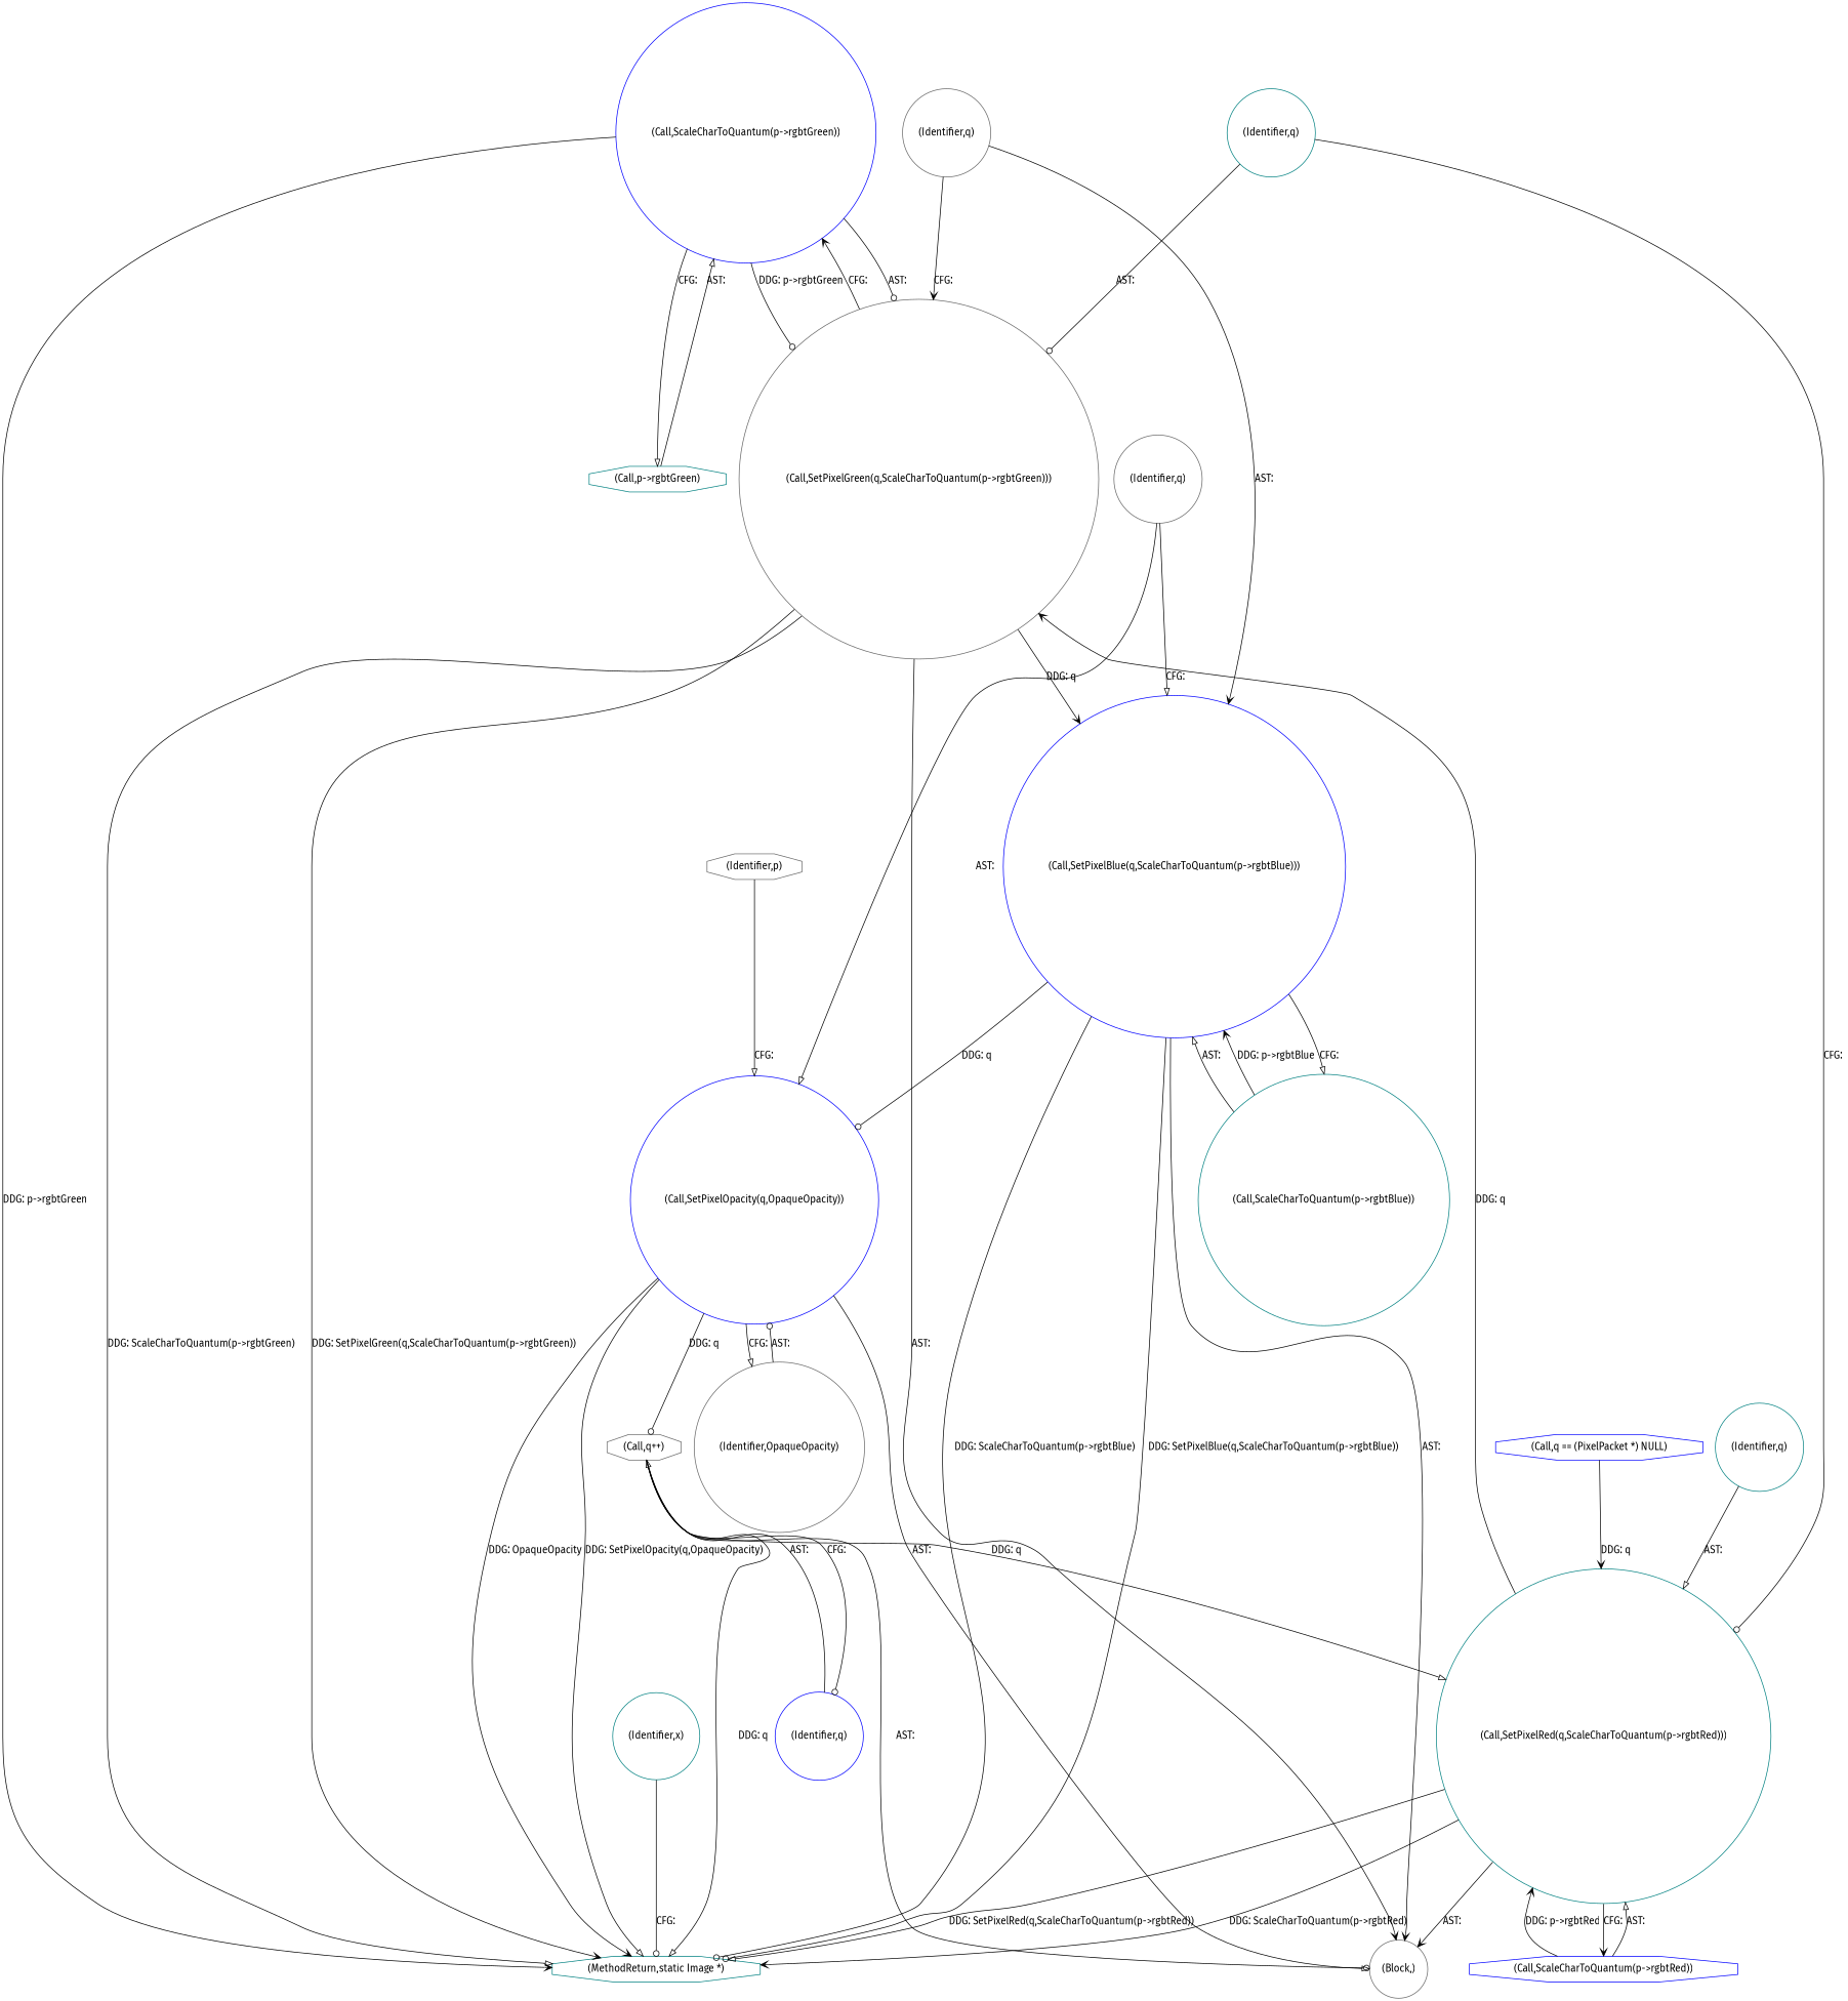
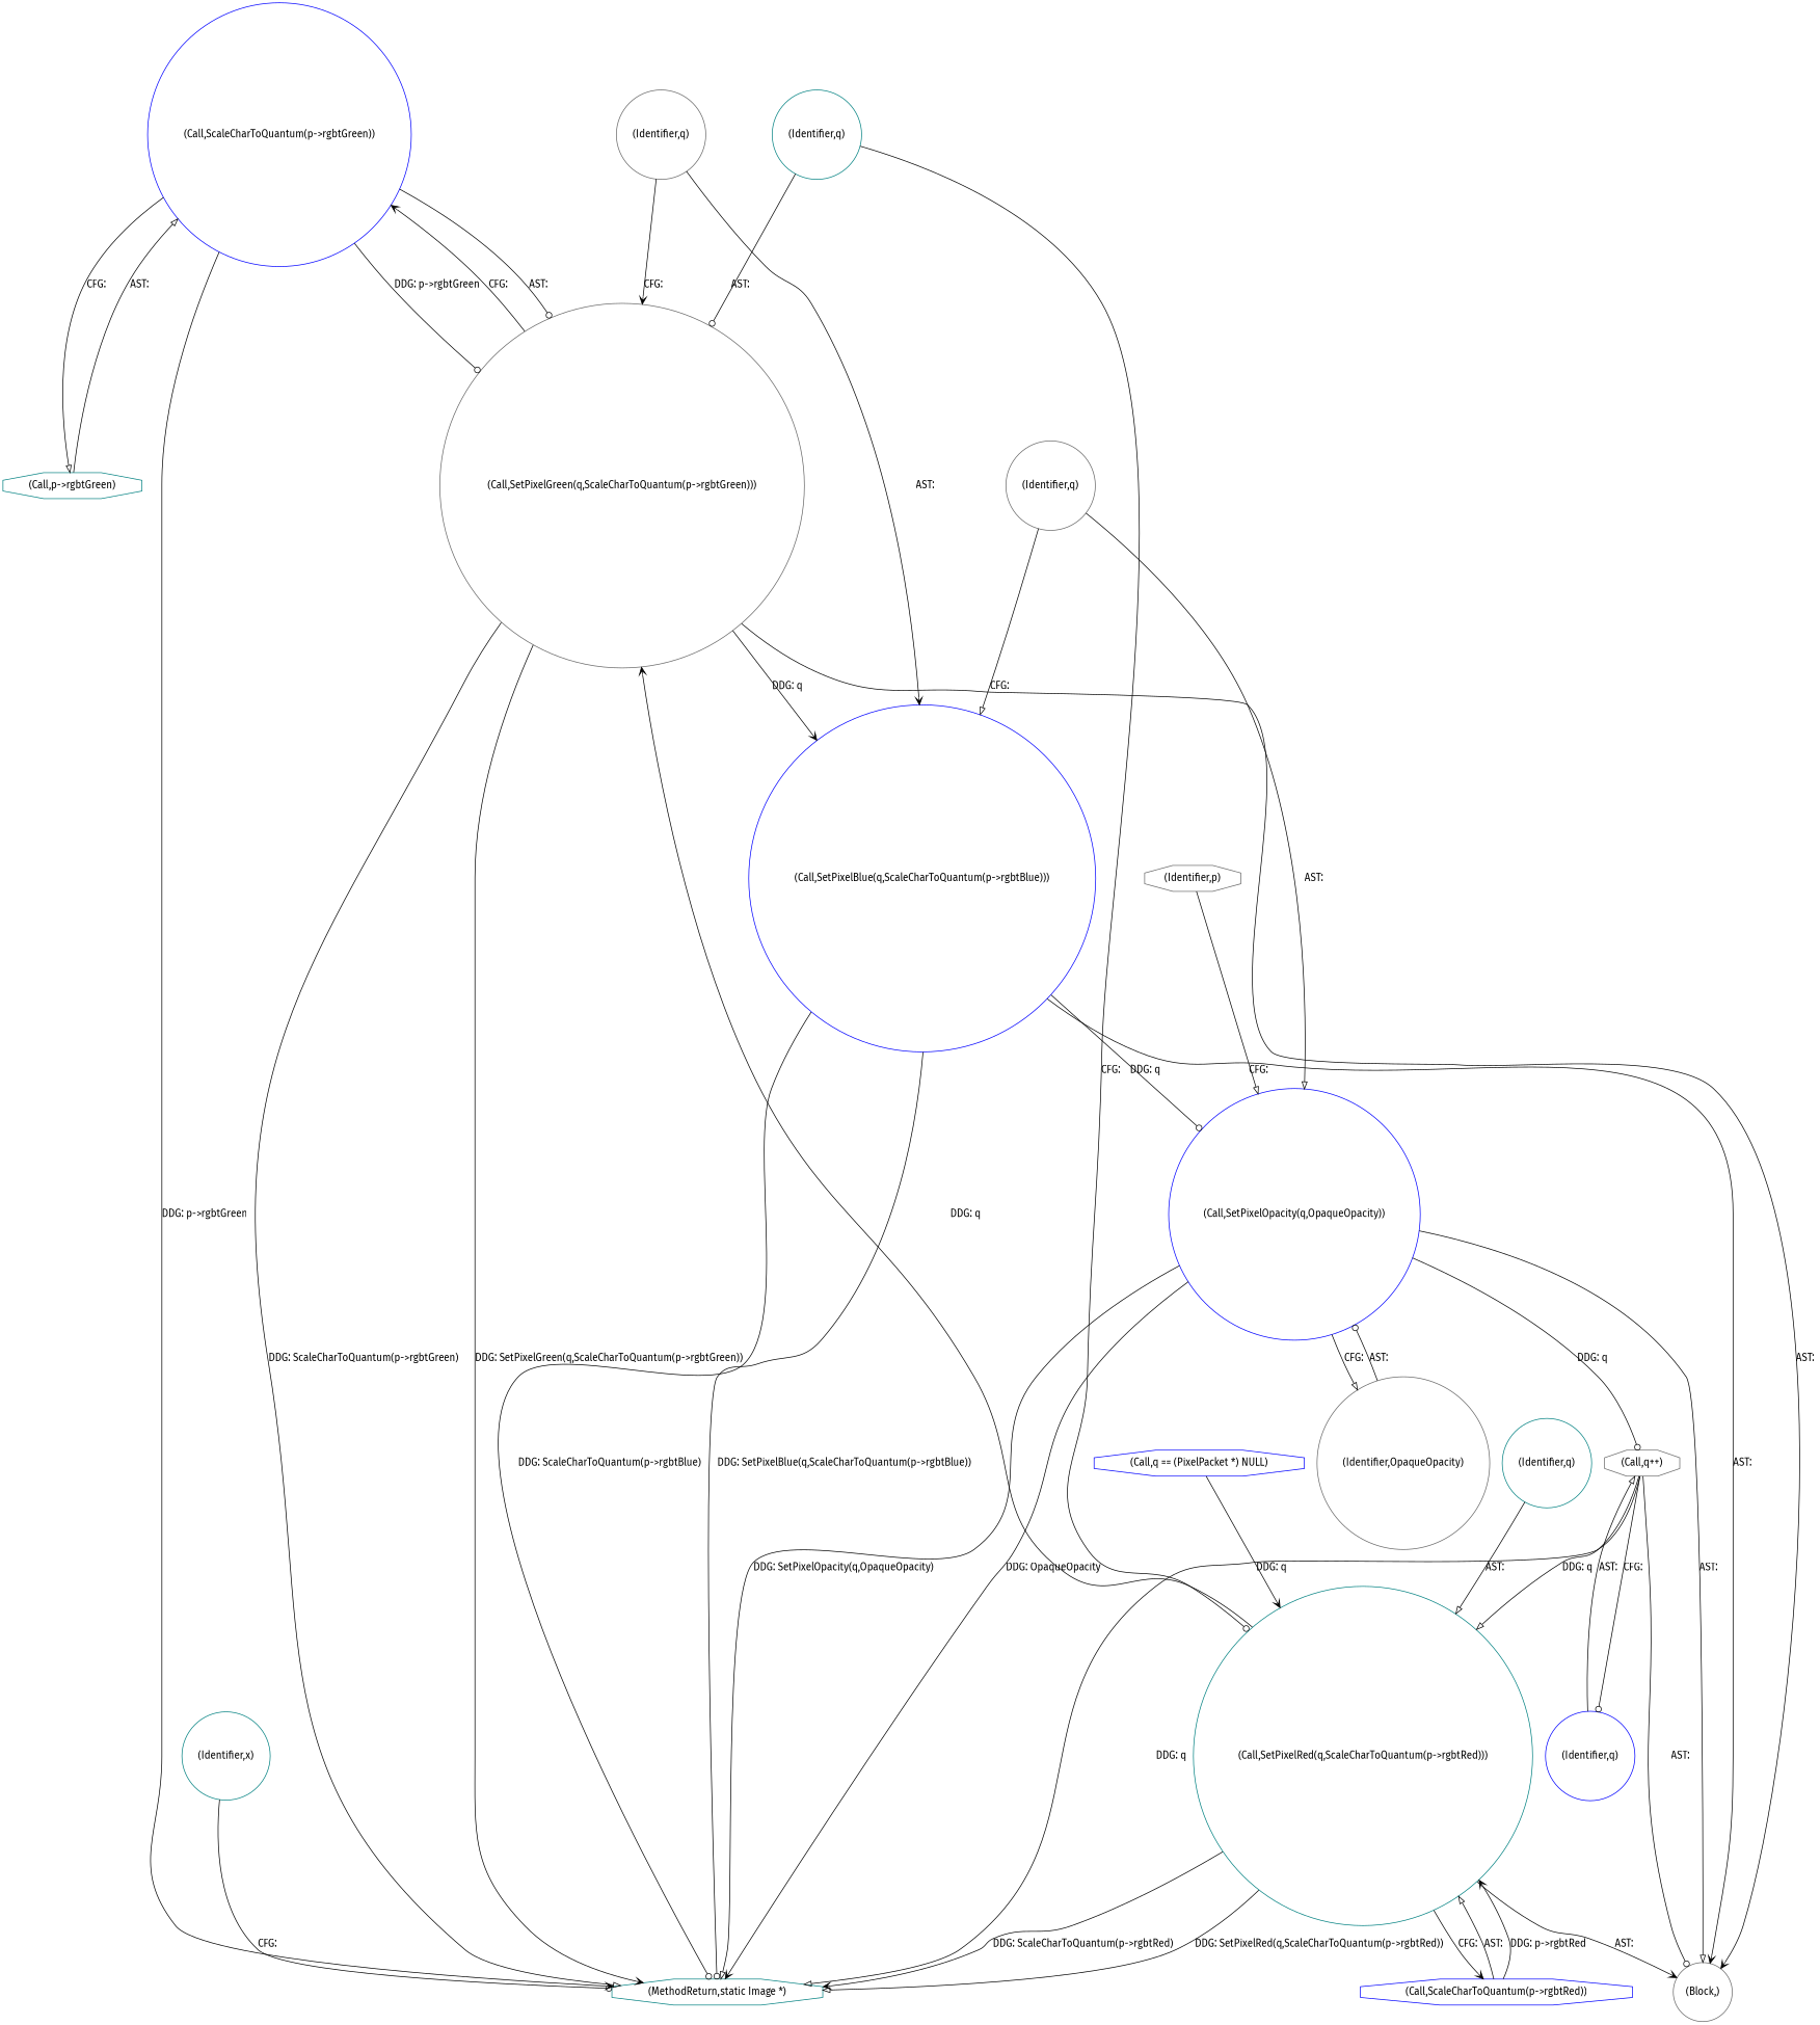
  digraph {
    fontname="Fira Sans"
    node [color=gray40 fontname="Fira Sans" shape=circle]
    edge [arrowhead=onormal fontname="Fira Sans"]
    n1 [color=blue label="(Call,ScaleCharToQuantum(p->rgbtGreen))"]
    n2 [label="(Call,SetPixelGreen(q,ScaleCharToQuantum(p->rgbtGreen)))"]
    n3 [color=teal label="(Call,p->rgbtGreen)" shape=octagon]
    n4 [color=teal label="(MethodReturn,static Image *)" shape=octagon]
    n5 [color=blue label="(Call,SetPixelBlue(q,ScaleCharToQuantum(p->rgbtBlue)))"]
    n6 [label="(Block,)"]
    n7 [color=blue label="(Call,SetPixelOpacity(q,OpaqueOpacity))"]
-   n8 [color=teal label="(Call,ScaleCharToQuantum(p->rgbtBlue))"]
    n9 [label="(Call,q++)" shape=octagon]
    n10 [label="(Identifier,OpaqueOpacity)"]
    n11 [color=teal label="(Call,SetPixelRed(q,ScaleCharToQuantum(p->rgbtRed)))"]
    n12 [color=blue label="(Identifier,q)"]
    n13 [color=blue label="(Call,ScaleCharToQuantum(p->rgbtRed))" shape=octagon]
    n14 [color=teal label="(Identifier,q)"]
    n15 [label="(Identifier,q)"]
    n16 [color=blue label="(Call,q == (PixelPacket *) NULL)" shape=octagon]
    n17 [label="(Identifier,p)" shape=octagon]
    n18 [label="(Identifier,q)"]
    n19 [color=teal label="(Identifier,x)"]
    n20 [color=teal label="(Identifier,q)"]
    n1 -> n2 [arrowhead=odot label="AST: "]
    n1 -> n2 [arrowhead=odot label="DDG: p->rgbtGreen"]
    n1 -> n3 [label="CFG: "]
    n1 -> n4 [arrowhead=vee label="DDG: p->rgbtGreen"]
    n2 -> n1 [arrowhead=vee label="CFG: "]
    n2 -> n4 [label="DDG: ScaleCharToQuantum(p->rgbtGreen)"]
    n2 -> n4 [arrowhead=vee label="DDG: SetPixelGreen(q,ScaleCharToQuantum(p->rgbtGreen))"]
    n2 -> n5 [arrowhead=vee label="DDG: q"]
    n2 -> n6 [arrowhead=vee label="AST: "]
    n3 -> n1 [label="AST: "]
    n5 -> n4 [arrowhead=odot label="DDG: ScaleCharToQuantum(p->rgbtBlue)"]
    n5 -> n4 [arrowhead=odot label="DDG: SetPixelBlue(q,ScaleCharToQuantum(p->rgbtBlue))"]
    n5 -> n6 [arrowhead=vee label="AST: "]
    n5 -> n7 [arrowhead=odot label="DDG: q"]
-   n5 -> n8 [label="CFG: "]
    n7 -> n4 [label="DDG: SetPixelOpacity(q,OpaqueOpacity)"]
    n7 -> n4 [arrowhead=vee label="DDG: OpaqueOpacity"]
    n7 -> n6 [label="AST: "]
    n7 -> n9 [arrowhead=odot label="DDG: q"]
    n7 -> n10 [label="CFG: "]
-   n8 -> n5 [label="AST: "]
-   n8 -> n5 [arrowhead=vee label="DDG: p->rgbtBlue"]
    n9 -> n4 [label="DDG: q"]
    n9 -> n6 [arrowhead=odot label="AST: "]
    n9 -> n11 [label="DDG: q"]
    n9 -> n12 [arrowhead=odot label="CFG: "]
    n10 -> n7 [arrowhead=odot label="AST: "]
    n11 -> n2 [arrowhead=vee label="DDG: q"]
    n11 -> n4 [label="DDG: SetPixelRed(q,ScaleCharToQuantum(p->rgbtRed))"]
    n11 -> n4 [arrowhead=vee label="DDG: ScaleCharToQuantum(p->rgbtRed)"]
    n11 -> n6 [arrowhead=vee label="AST: "]
    n11 -> n13 [arrowhead=vee label="CFG: "]
    n12 -> n9 [label="AST: "]
    n13 -> n11 [label="AST: "]
    n13 -> n11 [arrowhead=vee label="DDG: p->rgbtRed"]
    n14 -> n2 [arrowhead=odot label="AST: "]
    n14 -> n11 [arrowhead=odot label="CFG: "]
    n15 -> n5 [label="CFG: "]
    n15 -> n7 [label="AST: "]
    n16 -> n11 [arrowhead=vee label="DDG: q"]
    n17 -> n7 [label="CFG: "]
    n18 -> n2 [arrowhead=vee label="CFG: "]
    n18 -> n5 [arrowhead=vee label="AST: "]
    n19 -> n4 [arrowhead=odot label="CFG: "]
    n20 -> n11 [label="AST: "]
  }
